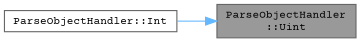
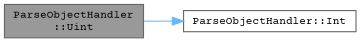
  digraph {
    rankdir=LR
    fontname="Courier Prime"
    node [fontname="Courier Prime" fontsize=10 shape=box style=filled]
    n1 [color=gray40 fillcolor=grey60 fontcolor=black height=0.2 label="ParseObjectHandler\l::Uint" width=0.4]
    n2 [color=grey40 fillcolor=white height=0.2 label="ParseObjectHandler::Int" width=0.4]
-   n2 -> n1 [color=steelblue1 fontname="Courier Prime" fontsize=10 labelfontname=Helvetica labelfontsize=10 style=solid]
+   n1 -> n2 [color=steelblue1 fontname="Courier Prime" fontsize=10 labelfontname=Helvetica labelfontsize=10 style=solid]
  }
